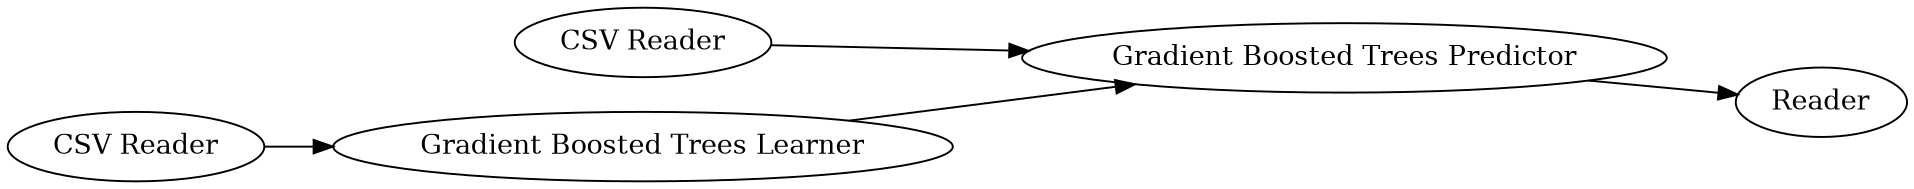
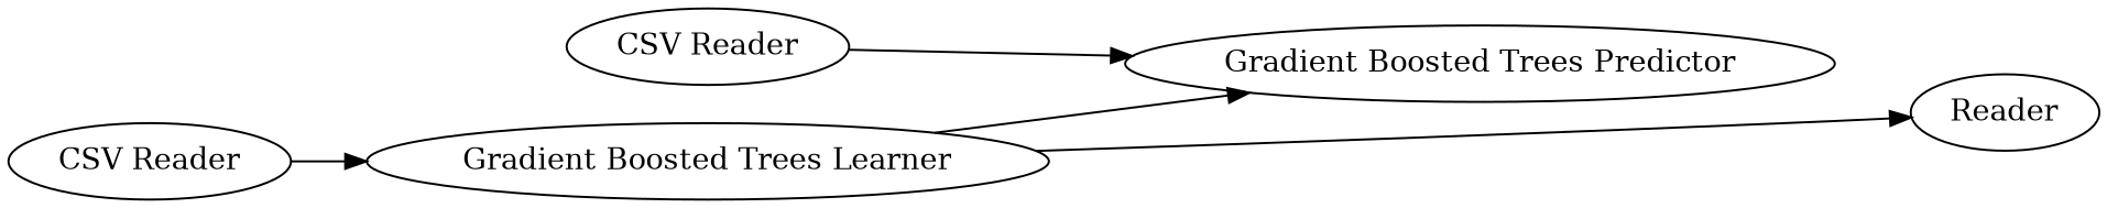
  digraph {
    rankdir=LR
    n1 [label="CSV Reader"]
    n2 [label="Gradient Boosted Trees Learner"]
    n3 [label="Gradient Boosted Trees Predictor"]
    n4 [label=Reader]
    n5 [label="CSV Reader"]
    n1 -> n2
    n2 -> n3
-   n3 -> n4
+   n2 -> n4
    n5 -> n3
  }
